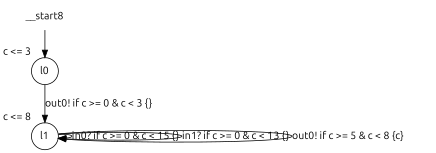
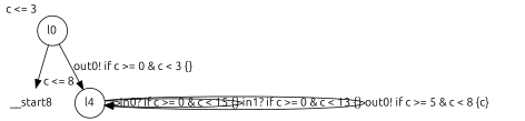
  digraph {
    fontname=Ubuntu
    node [fontname=Ubuntu shape=circle margin=0]
    edge [fontname=Ubuntu]
    n1 [label=__start8 shape=none margin=""]
    n2 [label=l0 xlabel="c <= 3"]
-   n3 [label=l1 xlabel="c <= 8"]
-   n1 -> n2
+   n3 [label=l4 xlabel="c <= 8"]
+   n2 -> n1
    n2 -> n3 [label="out0! if c >= 0 & c < 3 {} "]
    n3 -> n3 [label="in0? if c >= 0 & c < 15 {} "]
    n3 -> n3 [label="in1? if c >= 0 & c < 13 {} "]
    n3 -> n3 [label="out0! if c >= 5 & c < 8 {c} "]
  }
